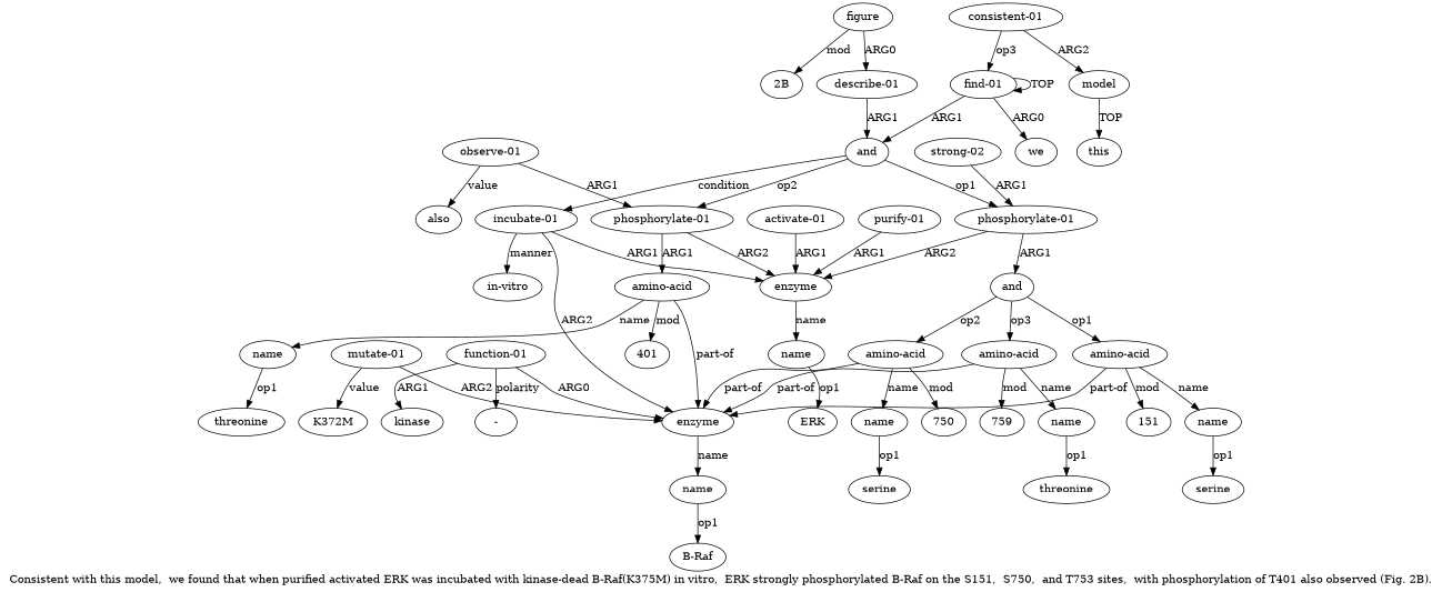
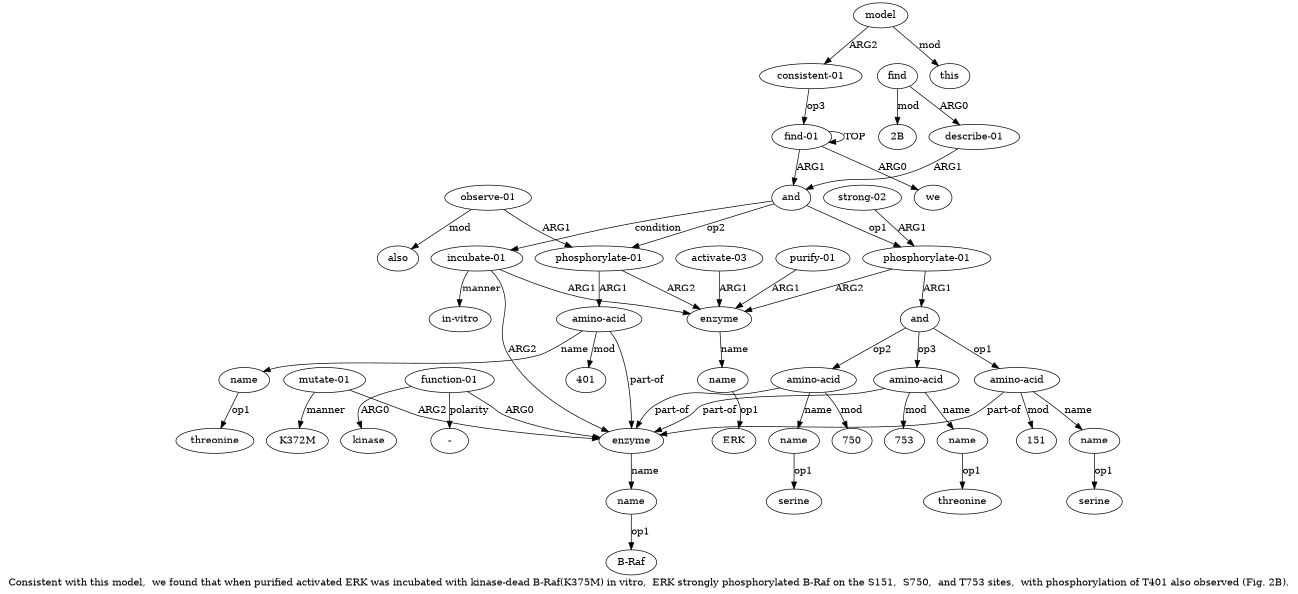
  digraph {
    label="Consistent with this model,  we found that when purified activated ERK was incubated with kinase-dead B-Raf(K375M) in vitro,  ERK strongly phosphorylated B-Raf on the S151,  S750,  and T753 sites,  with phosphorylation of T401 also observed (Fig. 2B)."
    node [color=black gold_ind=-1 gold_label=name test_ind=-1 test_label=name]
    edge [color=black gold_label=ARG1 test_label=ARG1]
    n1 [gold_ind=20 gold_label=also label=also test_ind=20 test_label=also]
    n2 [gold_ind=21 gold_label="incubate-01" label="incubate-01" test_ind=21 test_label="incubate-01"]
    n3 [gold_ind=22 gold_label=enzyme label=enzyme test_ind=22 test_label=enzyme]
    n4 [gold_ind=27 gold_label="in-vitro" label="in-vitro" test_ind=27 test_label="in-vitro"]
    n5 [gold_ind=11 gold_label=enzyme label=enzyme test_ind=11 test_label=enzyme]
    n6 [gold_ind=23 label=name test_ind=23]
    n7 [gold_ind=12 label=name test_ind=12]
    n8 [gold_label="B-Raf" label="B-Raf" test_label="B-Raf"]
    n9 [gold_label=ERK label=ERK test_label=ERK]
    n10 [gold_ind=24 gold_label="mutate-01" label="mutate-01" test_ind=24 test_label="mutate-01"]
    n11 [gold_label=K375M label=K372M test_label=K375M]
    n12 [gold_ind=25 gold_label="function-01" label="function-01" test_ind=25 test_label="function-01"]
    n13 [gold_ind=26 gold_label=kinase label=kinase test_ind=26 test_label=kinase]
    n14 [gold_label="-" label="-" test_label="-"]
    n15 [gold_ind=28 gold_label="describe-01" label="describe-01" test_ind=28 test_label="describe-01"]
    n16 [gold_ind=2 gold_label=and label=and test_ind=2 test_label=and]
-   n17 [gold_ind=29 gold_label=figure label=figure test_ind=29 test_label=figure]
+   n17 [gold_ind=29 gold_label=figure label=find test_ind=29 test_label=figure]
    n18 [gold_label="2B" label="2B" test_label="2B"]
    n19 [gold_ind=3 gold_label="phosphorylate-01" label="phosphorylate-01" test_ind=3 test_label="phosphorylate-01"]
    n20 [gold_ind=16 gold_label="phosphorylate-01" label="phosphorylate-01" test_ind=16 test_label="phosphorylate-01"]
    n21 [gold_ind=4 gold_label=and label=and test_ind=4 test_label=and]
    n22 [gold_ind=17 gold_label="amino-acid" label="amino-acid" test_ind=17 test_label="amino-acid"]
    n23 [gold_ind=31 gold_label=model label=model test_ind=31 test_label=model]
    n24 [gold_ind=32 gold_label=this label=this test_ind=32 test_label=this]
    n25 [gold_ind=30 gold_label="consistent-01" label="consistent-01" test_ind=30 test_label="consistent-01"]
    n26 [gold_ind=0 gold_label="find-01" label="find-01" test_ind=0 test_label="find-01"]
    n27 [gold_ind=1 gold_label=we label=we test_ind=1 test_label=we]
    n28 [gold_label=serine label=serine test_label=serine]
    n29 [gold_label=threonine label=threonine test_label=threonine]
    n30 [gold_label=serine label=serine test_label=serine]
    n31 [gold_ind=15 gold_label="strong-02" label="strong-02" test_ind=15 test_label="strong-02"]
    n32 [gold_ind=5 gold_label="amino-acid" label="amino-acid" test_ind=5 test_label="amino-acid"]
    n33 [gold_ind=7 gold_label="amino-acid" label="amino-acid" test_ind=7 test_label="amino-acid"]
    n34 [gold_ind=9 gold_label="amino-acid" label="amino-acid" test_ind=9 test_label="amino-acid"]
    n35 [gold_ind=14 gold_label="purify-01" label="purify-01" test_ind=14 test_label="purify-01"]
    n36 [gold_label=401 label=401 test_label=401]
    n37 [gold_ind=18 label=name test_ind=18]
    n38 [gold_ind=10 label=name test_ind=10]
    n39 [gold_label=threonine label=threonine test_label=threonine]
-   n40 [gold_ind=13 gold_label="activate-01" label="activate-01" test_ind=13 test_label="activate-01"]
+   n40 [gold_ind=13 gold_label="activate-01" label="activate-03" test_ind=13 test_label="activate-01"]
    n41 [gold_ind=19 gold_label="observe-01" label="observe-01" test_ind=19 test_label="observe-01"]
    n42 [gold_ind=6 label=name test_ind=6]
    n43 [gold_label=151 label=151 test_label=151]
    n44 [gold_ind=8 label=name test_ind=8]
    n45 [gold_label=750 label=750 test_label=750]
-   n46 [gold_label=753 label=759 test_label=753]
+   n46 [gold_label=753 label=753 test_label=753]
    n2 -> n3 [gold_label=ARG2 label=ARG2 test_label=ARG2]
    n2 -> n4 [gold_label=manner label=manner test_label=manner]
    n2 -> n5 [label=ARG1]
    n3 -> n6 [gold_label=name label=name test_label=name]
    n5 -> n7 [gold_label=name label=name test_label=name]
    n6 -> n8 [gold_label=op1 label=op1 test_label=op1]
    n7 -> n9 [gold_label=op1 label=op1 test_label=op1]
    n10 -> n3 [gold_label=ARG2 label=ARG2 test_label=ARG2]
-   n10 -> n11 [gold_label=value label=value test_label=value]
+   n10 -> n11 [gold_label=value label=manner test_label=value]
    n12 -> n3 [gold_label=ARG0 label=ARG0 test_label=ARG0]
-   n12 -> n13 [label=ARG1]
+   n12 -> n13 [label=ARG0]
    n12 -> n14 [gold_label=polarity label=polarity test_label=polarity]
    n15 -> n16 [label=ARG1]
    n16 -> n2 [gold_label=condition label=condition test_label=condition]
    n16 -> n19 [gold_label=op1 label=op1 test_label=op1]
    n16 -> n20 [gold_label=op2 label=op2 test_label=op2]
    n17 -> n15 [gold_label=ARG0 label=ARG0 test_label=ARG0]
    n17 -> n18 [gold_label=mod label=mod test_label=mod]
    n19 -> n5 [gold_label=ARG2 label=ARG2 test_label=ARG2]
    n19 -> n21 [label=ARG1]
    n20 -> n5 [gold_label=ARG2 label=ARG2 test_label=ARG2]
    n20 -> n22 [label=ARG1]
    n21 -> n32 [gold_label=op1 label=op1 test_label=op1]
    n21 -> n33 [gold_label=op2 label=op2 test_label=op2]
    n21 -> n34 [gold_label=op3 label=op3 test_label=op3]
    n22 -> n3 [gold_label="part-of" label="part-of" test_label="part-of"]
    n22 -> n36 [gold_label=mod label=mod test_label=mod]
    n22 -> n37 [gold_label=name label=name test_label=name]
-   n23 -> n24 [gold_label=mod label=TOP test_label=mod]
-   n25 -> n23 [gold_label=ARG2 label=ARG2 test_label=ARG2]
+   n23 -> n24 [gold_label=mod label=mod test_label=mod]
+   n23 -> n25 [gold_label=ARG2 label=ARG2 test_label=ARG2]
    n25 -> n26 [label=op3]
    n26 -> n16 [label=ARG1]
    n26 -> n26 [gold_label=TOP label=TOP test_label=TOP]
    n26 -> n27 [gold_label=ARG0 label=ARG0 test_label=ARG0]
    n31 -> n19 [label=ARG1]
    n32 -> n3 [gold_label="part-of" label="part-of" test_label="part-of"]
    n32 -> n42 [gold_label=name label=name test_label=name]
    n32 -> n43 [gold_label=mod label=mod test_label=mod]
    n33 -> n3 [gold_label="part-of" label="part-of" test_label="part-of"]
    n33 -> n44 [gold_label=name label=name test_label=name]
    n33 -> n45 [gold_label=mod label=mod test_label=mod]
    n34 -> n3 [gold_label="part-of" label="part-of" test_label="part-of"]
    n34 -> n38 [gold_label=name label=name test_label=name]
    n34 -> n46 [gold_label=mod label=mod test_label=mod]
    n35 -> n5 [label=ARG1]
    n37 -> n29 [gold_label=op1 label=op1 test_label=op1]
    n38 -> n39 [gold_label=op1 label=op1 test_label=op1]
    n40 -> n5 [label=ARG1]
-   n41 -> n1 [gold_label=mod label=value test_label=mod]
+   n41 -> n1 [gold_label=mod label=mod test_label=mod]
    n41 -> n20 [label=ARG1]
    n42 -> n28 [gold_label=op1 label=op1 test_label=op1]
    n44 -> n30 [gold_label=op1 label=op1 test_label=op1]
  }
